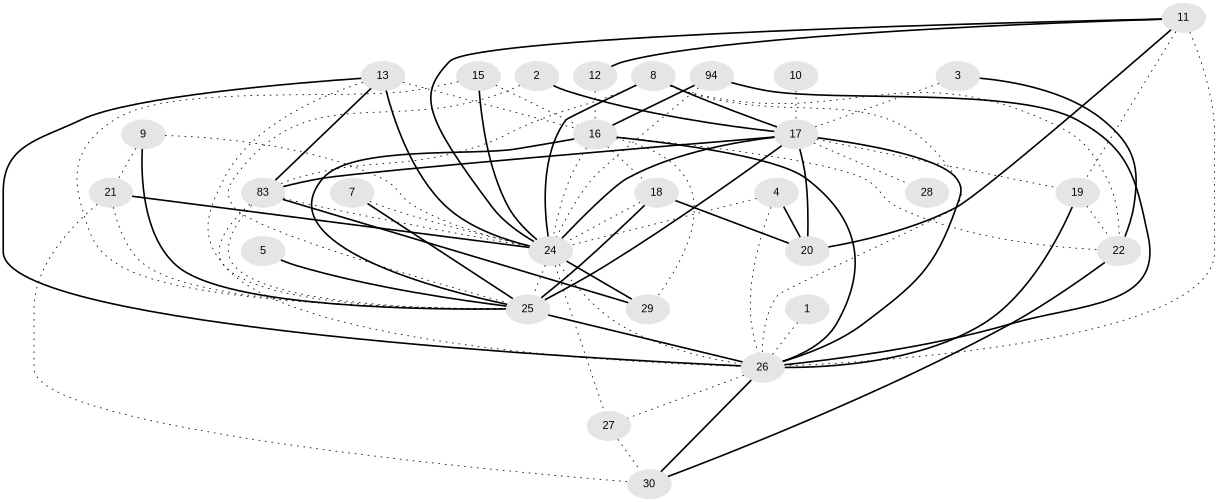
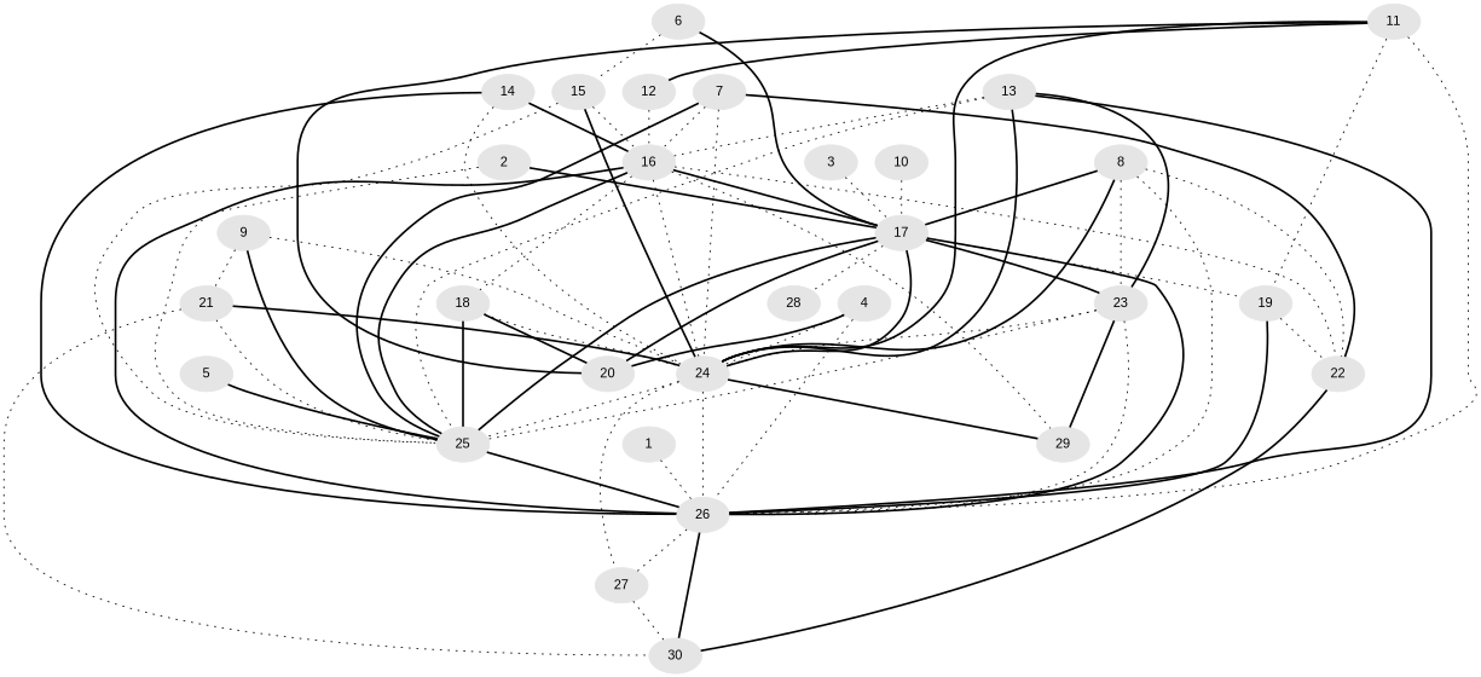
  graph {
    fontname="Liberation Sans"
    node [color=gray90 fontname="Liberation Sans" style=filled]
    edge [fontname="Liberation Sans" style=dotted weight=1.0]
    1
    26
    30
    27
    2
    17
    25
    20
    24
-   23 [label=83]
+   23
    19
    28
    3
    4
    29
    5
+   6
    15
    16
    7
    22
    18
    8
    9
    21
    10
    11
    12
    13
-   14 [label=94]
+   14
    1 -- 26 [weight=2.0]
    26 -- 30 [style=bold]
    26 -- 27 [weight=2.0]
    27 -- 30
    2 -- 17 [style=bold]
    2 -- 25
    17 -- 26 [style=bold weight=4.0]
    17 -- 25 [style=bold weight=2.0]
    17 -- 20 [style=bold]
    17 -- 24 [style=bold weight=4.0]
    17 -- 23 [style=bold]
    17 -- 19 [weight=2.0]
    17 -- 28
    25 -- 26 [style=bold weight=4.0]
    24 -- 26 [weight=8.0]
    24 -- 27 [weight=3.0]
    24 -- 25 [weight=8.0]
    24 -- 29 [style=bold]
    23 -- 26
    23 -- 25
    23 -- 24 [weight=2.0]
    23 -- 29 [style=bold]
    19 -- 26 [style=bold]
    19 -- 22
    3 -- 17
    4 -- 26
    4 -- 20 [style=bold]
    4 -- 24
    5 -- 25 [style=bold]
+   6 -- 17 [style=bold]
+   6 -- 15
    15 -- 25 [weight=2.0]
    15 -- 24 [style=bold]
    15 -- 16 [weight=2.0]
    16 -- 26 [style=bold weight=6.0]
+   16 -- 17 [style=bold weight=5.0]
    16 -- 25 [style=bold weight=5.0]
    16 -- 24 [weight=6.0]
    16 -- 29
    16 -- 22
    16 -- 18
    7 -- 25 [style=bold weight=2.0]
    7 -- 24
-   3 -- 22 [style=bold weight=2.0]
+   7 -- 16
+   7 -- 22 [style=bold weight=2.0]
    22 -- 30 [style=bold]
    18 -- 25 [style=bold weight=2.0]
    18 -- 20 [style=bold]
    18 -- 24
    8 -- 26
    8 -- 17 [style=bold]
    8 -- 24 [style=bold]
    8 -- 23
    8 -- 22
    9 -- 25 [style=bold]
    9 -- 24 [weight=2.0]
    9 -- 21
    21 -- 30
    21 -- 25
    21 -- 24 [style=bold]
    10 -- 17
    11 -- 26 [weight=4.0]
    11 -- 20 [style=bold weight=2.0]
    11 -- 24 [style=bold]
    11 -- 19
    11 -- 12 [style=bold]
    12 -- 16
    13 -- 26 [style=bold]
    13 -- 25
    13 -- 24 [style=bold weight=3.0]
    13 -- 23 [style=bold]
    13 -- 16
    14 -- 26 [style=bold]
    14 -- 24
    14 -- 16 [style=bold weight=3.0]
  }
